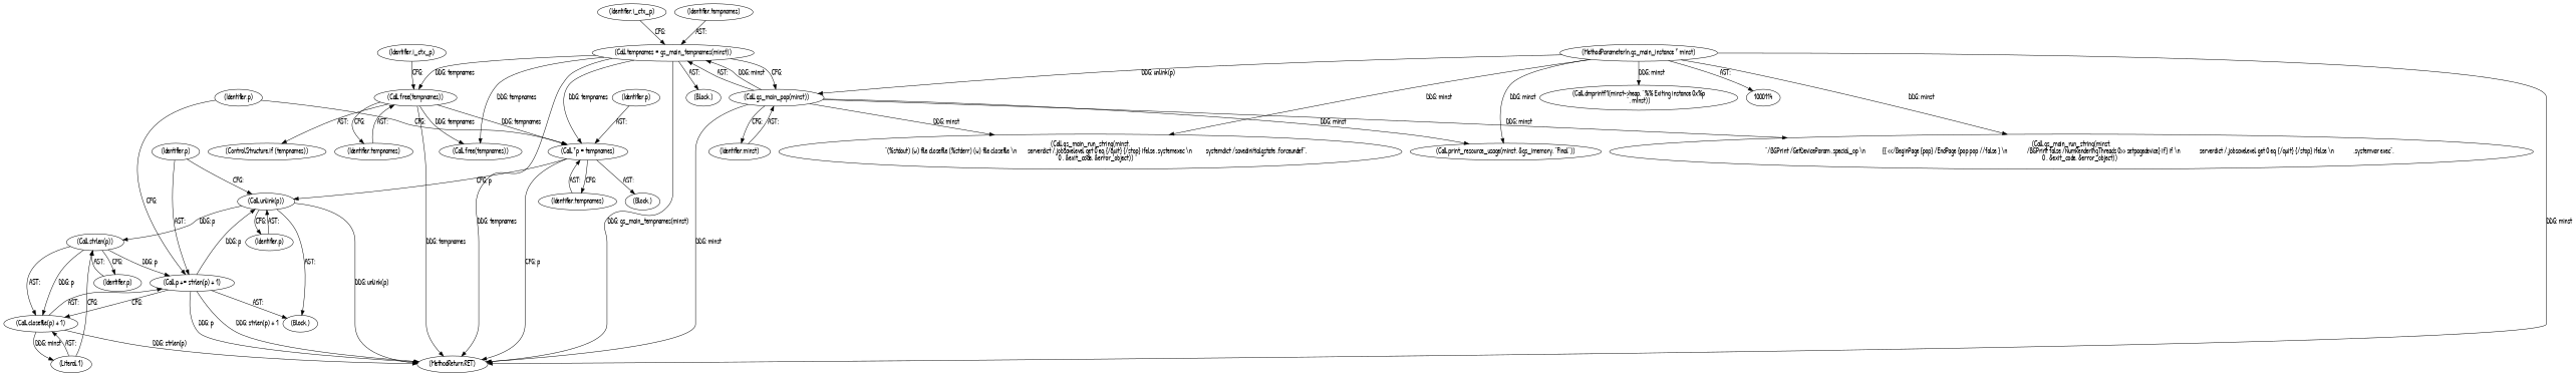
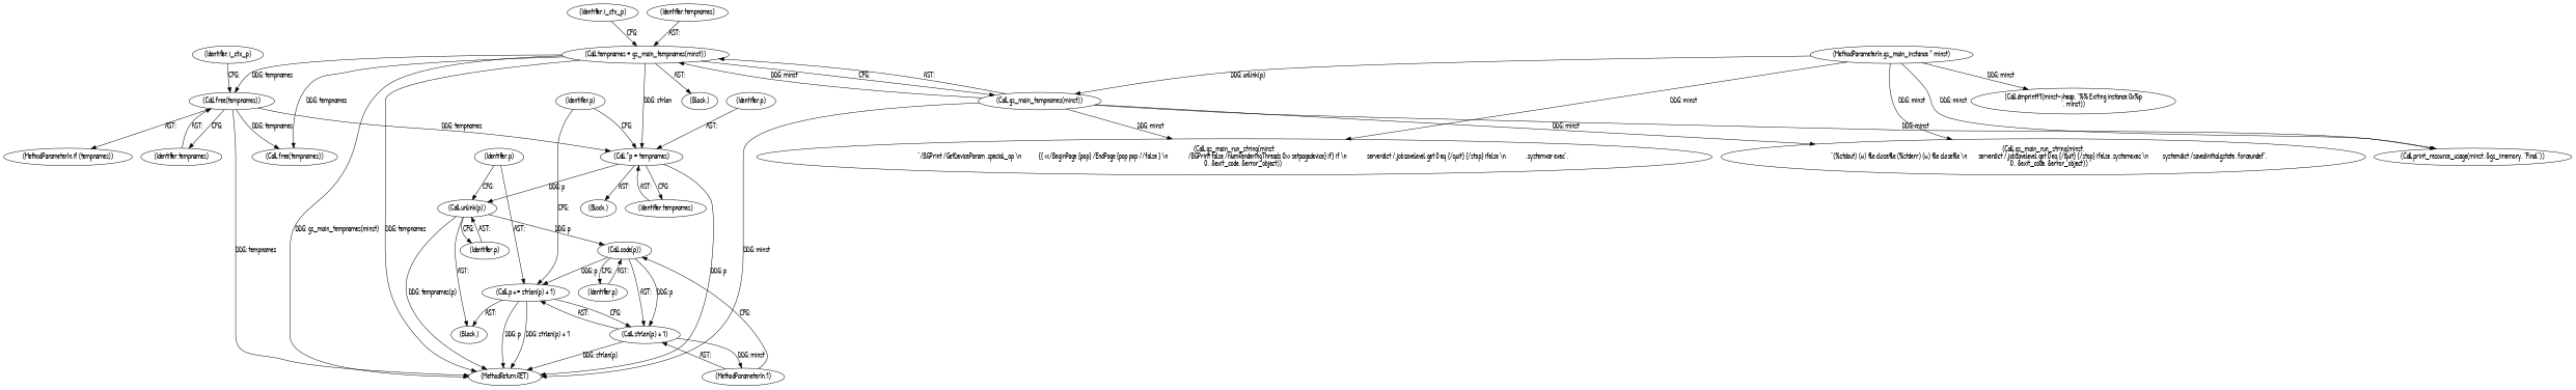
  digraph {
    fontname="Patrick Hand"
    node [fontname="Patrick Hand"]
    edge [fontname="Patrick Hand"]
    n1 [label="(Call,unlink(p))"]
-   n2 [label="(Call,strlen(p))"]
+   n2 [label="(Call,code(p))"]
    n3 [label="(Identifier,p)"]
    n4 [label="(MethodReturn,RET)"]
    n5 [label="(Block,)"]
    n6 [label="(Call,p += strlen(p) + 1)"]
-   n7 [label="(Call,closefile(p) + 1)"]
+   n7 [label="(Call,strlen(p) + 1)"]
    n8 [label="(Identifier,p)"]
    n9 [label="(Call,*p = tempnames)"]
    n10 [label="(Block,)"]
    n11 [label="(Identifier,tempnames)"]
    n12 [label="(Call,free(tempnames))"]
-   n13 [label="(ControlStructure,if (tempnames))"]
+   n13 [label="(MethodParameterIn,if (tempnames))"]
    n14 [label="(Call,free(tempnames))"]
    n15 [label="(Identifier,tempnames)"]
    n16 [label="(Call,tempnames = gs_main_tempnames(minst))"]
-   n17 [label="(Call,gs_main_pop(minst))"]
+   n17 [label="(Call,gs_main_tempnames(minst))"]
    n18 [label="(Block,)"]
    n19 [label="(Call,gs_main_run_string(minst,\n            \"/BGPrint /GetDeviceParam .special_op \\n            {{ <</BeginPage {pop} /EndPage {pop pop //false } \\n              /BGPrint false /NumRenderingThreads 0>> setpagedevice} if} if \\n              serverdict /.jobsavelevel get 0 eq {/quit} {/stop} ifelse \\n              .systemvar exec\",\n            0 , &exit_code, &error_object))"]
    n20 [label="(Call,gs_main_run_string(minst,\n        \"(%stdout) (w) file closefile (%stderr) (w) file closefile \\n        serverdict /.jobsavelevel get 0 eq {/quit} {/stop} ifelse .systemexec \\n          systemdict /savedinitialgstate .forceundef\",\n        0 , &exit_code, &error_object))"]
-   n21 [label="(Identifier,minst)"]
    n22 [label="(Call,print_resource_usage(minst, &gs_imemory, \"Final\"))"]
    n23 [label="(MethodParameterIn,gs_main_instance * minst)"]
    n24 [label="(Call,dmprintf1(minst->heap, \"%% Exiting instance 0x%p\n\", minst))"]
-   1000114
-   n26 [label="(Literal,1)"]
+   n26 [label="(MethodParameterIn,1)"]
    n27 [label="(Identifier,i_ctx_p)"]
    n28 [label="(Identifier,p)"]
    n29 [label="(Identifier,i_ctx_p)"]
    n30 [label="(Identifier,p)"]
    n31 [label="(Identifier,p)"]
    n32 [label="(Identifier,tempnames)"]
    n1 -> n2 [label="DDG: p"]
    n1 -> n3 [label="CFG: "]
-   n1 -> n4 [label="DDG: unlink(p)"]
+   n1 -> n4 [label="DDG: tempnames(p)"]
    n1 -> n5 [label="AST: "]
    n2 -> n6 [label="DDG: p"]
    n2 -> n7 [label="AST: "]
    n2 -> n7 [label="DDG: p"]
    n2 -> n8 [label="CFG: "]
    n3 -> n1 [label="AST: "]
-   n6 -> n1 [label="DDG: p"]
    n6 -> n4 [label="DDG: strlen(p) + 1"]
    n6 -> n4 [label="DDG: p"]
    n6 -> n5 [label="AST: "]
    n6 -> n7 [label="CFG: "]
    n7 -> n4 [label="DDG: strlen(p)"]
    n7 -> n6 [label="AST: "]
    n7 -> n26 [label="DDG: minst"]
    n8 -> n2 [label="AST: "]
-   n9 -> n1 [label="CFG: p"]
-   n9 -> n4 [label="CFG: p"]
+   n9 -> n1 [label="DDG: p"]
+   n9 -> n4 [label="DDG: p"]
    n9 -> n10 [label="AST: "]
    n9 -> n11 [label="CFG: "]
    n11 -> n9 [label="AST: "]
    n12 -> n4 [label="DDG: tempnames"]
    n12 -> n9 [label="DDG: tempnames"]
    n12 -> n13 [label="AST: "]
    n12 -> n14 [label="DDG: tempnames"]
    n12 -> n15 [label="CFG: "]
    n15 -> n12 [label="AST: "]
    n16 -> n4 [label="DDG: tempnames"]
    n16 -> n4 [label="DDG: gs_main_tempnames(minst)"]
-   n16 -> n9 [label="DDG: tempnames"]
+   n16 -> n9 [label="DDG: strlen"]
    n16 -> n12 [label="DDG: tempnames"]
    n16 -> n14 [label="DDG: tempnames"]
    n16 -> n17 [label="CFG: "]
    n16 -> n18 [label="AST: "]
    n17 -> n4 [label="DDG: minst"]
    n17 -> n16 [label="AST: "]
    n17 -> n16 [label="DDG: minst"]
    n17 -> n19 [label="DDG: minst"]
    n17 -> n20 [label="DDG: minst"]
-   n17 -> n21 [label="CFG: "]
    n17 -> n22 [label="DDG: minst"]
-   n21 -> n17 [label="AST: "]
-   n23 -> n4 [label="DDG: minst"]
    n23 -> n17 [label="DDG: unlink(p)"]
    n23 -> n19 [label="DDG: minst"]
    n23 -> n20 [label="DDG: minst"]
    n23 -> n22 [label="DDG: minst"]
    n23 -> n24 [label="DDG: minst"]
-   n23 -> 1000114 [label="AST: "]
    n26 -> n2 [label="CFG: "]
    n26 -> n7 [label="AST: "]
    n27 -> n16 [label="CFG: "]
    n28 -> n6 [label="CFG: "]
    n28 -> n9 [label="CFG: "]
    n29 -> n12 [label="CFG: "]
    n30 -> n1 [label="CFG: "]
    n30 -> n6 [label="AST: "]
    n31 -> n9 [label="AST: "]
    n32 -> n16 [label="AST: "]
  }
